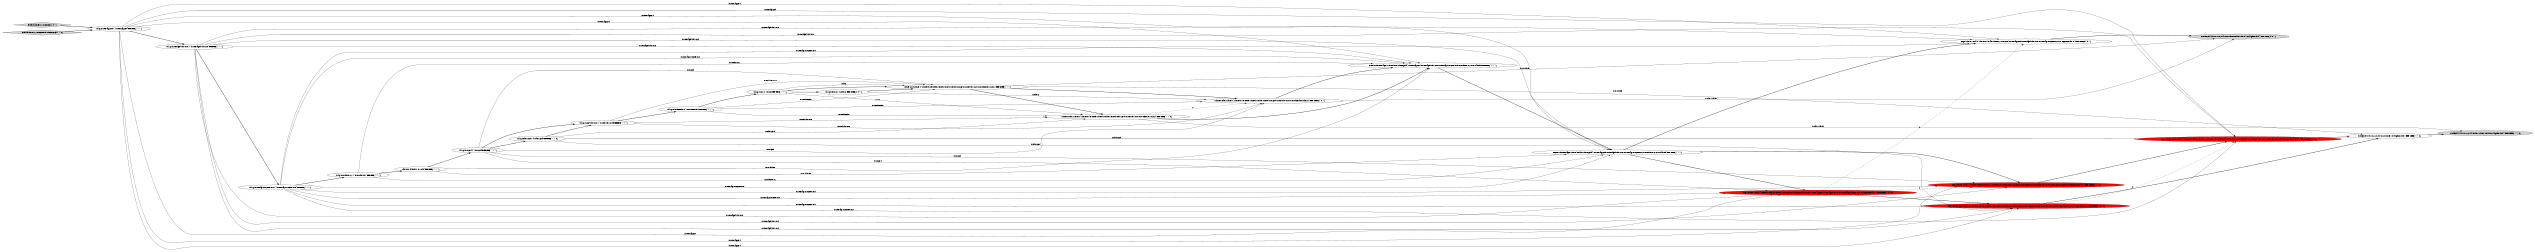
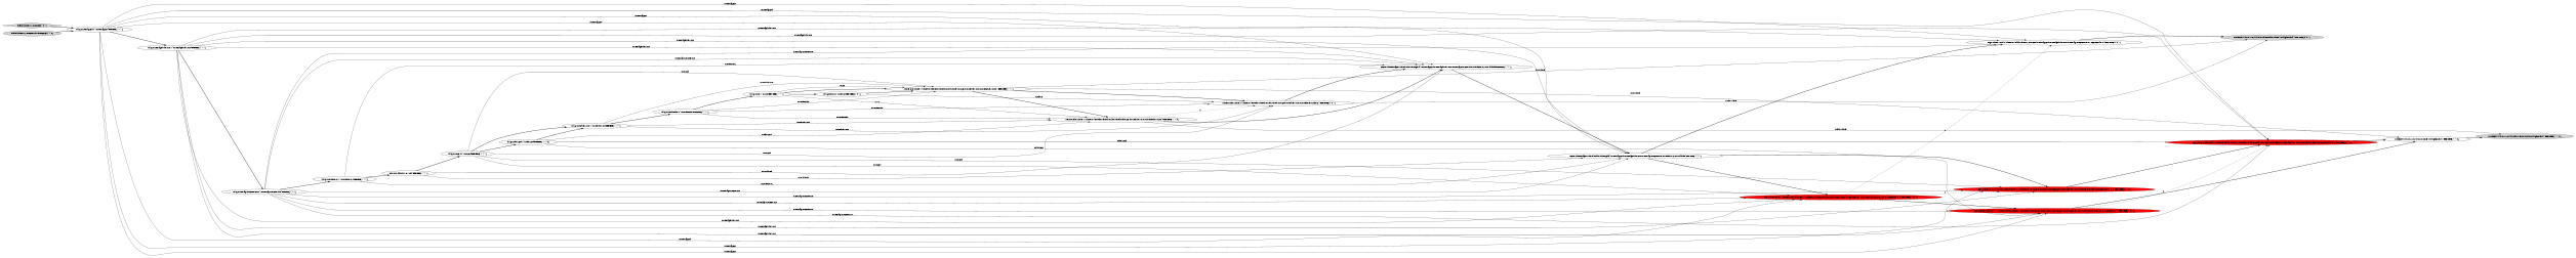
  digraph {
    fontname="Patrick Hand"
    rankdir=LR
    node [fillcolor=white fontname="Patrick Hand" shape=ellipse style=filled]
    edge [fontname="Patrick Hand" style=solid]
    n1 [fillcolor=lightgray label="assertEquals(Lists.newArrayList(someInstance,anotherInstance),result.getContent())@@@18@@@['0', '0', '1']"]
    n2 [fillcolor=red label="Page<Instance> anotherResult = instanceService.findInstancesByNamespaceAndInstanceAppId(anotherAppId,someConfigAppId,someConfigClusterName,someConfigNamespaceName,new PageRequest(0,10))@@@18@@@['1', '0', '0']"]
    n3 [label="assertEquals(Lists.newArrayList(someInstance),result.getContent())@@@19@@@['1', '1', '0']"]
    n4 [fillcolor=red label="Page<Instance> anotherResult = instanceService.findInstancesByNamespaceAndInstanceAppId(anotherAppId,someConfigAppId,someConfigClusterName,someConfigNamespaceName,PageRequest.of(0,10))@@@18@@@['0', '1', '0']"]
    n5 [fillcolor=lightgray label="assertEquals(Lists.newArrayList(anotherInstance),anotherResult.getContent())@@@20@@@['1', '1', '0']"]
    n6 [label="String someAppId = \"someAppId\"@@@8@@@['1', '1', '1']"]
    n7 [label="String someClusterName = \"someClusterName\"@@@9@@@['1', '1', '1']"]
    n8 [fillcolor=red label="Page<Instance> result = instanceService.findInstancesByNamespaceAndInstanceAppId(someAppId,someConfigAppId,someConfigClusterName,someConfigNamespaceName,new PageRequest(0,10))@@@17@@@['1', '0', '0']"]
    n9 [label="String anotherAppId = \"anotherAppId\"@@@9@@@['1', '1', '0']"]
    n10 [fillcolor=red label="Page<Instance> result = instanceService.findInstancesByNamespaceAndInstanceAppId(someAppId,someConfigAppId,someConfigClusterName,someConfigNamespaceName,PageRequest.of(0,10))@@@17@@@['0', '1', '0']"]
    n11 [label="Instance someInstance = instanceService.createInstance(assembleInstance(someAppId,someClusterName,someDataCenter,someIp))@@@13@@@['1', '1', '1']"]
    n12 [label="Instance anotherInstance = instanceService.createInstance(assembleInstance(someAppId,someClusterName,someDataCenter,anotherIp))@@@14@@@['0', '0', '1']"]
    n13 [label="String someDataCenter = \"someDataCenter\"@@@10@@@['1', '1', '1']"]
    n14 [label="Instance anotherInstance = instanceService.createInstance(assembleInstance(anotherAppId,someClusterName,someDataCenter,someIp))@@@14@@@['1', '1', '0']"]
    n15 [label="Page<Instance> result = instanceService.findInstancesByNamespace(someConfigAppId,someConfigClusterName,someConfigNamespaceName,new PageRequest(0,10))@@@17@@@['0', '0', '1']"]
    n16 [label="prepareInstanceConfigForInstance(someInstance.getId(),someConfigAppId,someConfigClusterName,someConfigNamespaceName,someReleaseKey,someValidDate)@@@15@@@['1', '1', '1']"]
    n17 [fillcolor=lightgray label="testFindInstancesByNamespace['0', '0', '1']" shape=diamond]
    n18 [label="String someConfigAppId = \"someConfigAppId\"@@@3@@@['1', '1', '1']"]
    n19 [label="prepareInstanceConfigForInstance(anotherInstance.getId(),someConfigAppId,someConfigClusterName,someConfigNamespaceName,someReleaseKey,someValidDate)@@@16@@@['1', '1', '1']"]
    n20 [label="String someConfigClusterName = \"someConfigClusterName\"@@@4@@@['1', '1', '1']"]
    n21 [label="String someIp = \"someIp\"@@@11@@@['1', '1', '1']"]
    n22 [label="String anotherIp = \"anotherIp\"@@@12@@@['0', '0', '1']"]
    n23 [label="String someReleaseKey = \"someReleaseKey\"@@@6@@@['1', '1', '1']"]
    n24 [label="Date someValidDate = new Date()@@@7@@@['1', '1', '1']"]
    n25 [label="String someConfigNamespaceName = \"someConfigNamespaceName\"@@@5@@@['1', '1', '1']"]
-   n26 [fillcolor=lightgray label="testFindInstancesByNamespaceAndInstanceAppId['0', '1', '0']" shape=diamond]
+   n26 [fillcolor=lightgray label="testFindInstancesByNamespaceAndInstanceAppId['0', '1', '0']"]
    n2 -> n3 [style=bold]
    n2 -> n4 [label=0 style=dashed]
    n3 -> n5 [style=bold]
    n4 -> n3 [style=bold]
    n6 -> n7 [style=bold]
    n6 -> n8 [label=someAppId]
    n6 -> n9 [style=bold]
    n6 -> n10 [label=someAppId]
    n6 -> n11 [label=someAppId]
    n6 -> n12 [label=someAppId]
    n7 -> n11 [label=someClusterName]
    n7 -> n12 [label=someClusterName]
    n7 -> n13 [style=bold]
    n7 -> n14 [label=someClusterName]
    n8 -> n2 [style=bold]
    n8 -> n10 [label=0 style=dashed]
    n8 -> n15 [label=0 style=dashed]
    n9 -> n2 [label=anotherAppId]
    n9 -> n4 [label=anotherAppId]
    n9 -> n7 [style=bold]
    n9 -> n14 [label=anotherAppId]
    n10 -> n4 [style=bold]
    n11 -> n1 [label=someInstance]
    n11 -> n3 [label=someInstance]
    n11 -> n12 [style=bold]
    n11 -> n14 [style=bold]
    n12 -> n1 [label=anotherInstance]
    n12 -> n16 [style=bold]
    n13 -> n11 [label=someDataCenter]
    n13 -> n12 [label=someDataCenter]
    n13 -> n14 [label=someDataCenter]
    n13 -> n21 [style=bold]
    n14 -> n5 [label=anotherInstance]
    n14 -> n12 [label=0 style=dashed]
    n14 -> n16 [style=bold]
    n15 -> n1 [style=bold]
    n16 -> n19 [style=bold]
    n17 -> n18 [style=bold]
    n18 -> n2 [label=someConfigAppId]
    n18 -> n4 [label=someConfigAppId]
    n18 -> n8 [label=someConfigAppId]
    n18 -> n10 [label=someConfigAppId]
    n18 -> n15 [label=someConfigAppId]
    n18 -> n16 [label=someConfigAppId]
    n18 -> n19 [label=someConfigAppId]
    n18 -> n20 [style=bold]
    n19 -> n8 [style=bold]
    n19 -> n10 [style=bold]
    n19 -> n15 [style=bold]
    n20 -> n2 [label=someConfigClusterName]
    n20 -> n4 [label=someConfigClusterName]
    n20 -> n8 [label=someConfigClusterName]
    n20 -> n10 [label=someConfigClusterName]
    n20 -> n15 [label=someConfigClusterName]
    n20 -> n16 [label=someConfigClusterName]
    n20 -> n19 [label=someConfigClusterName]
    n20 -> n25 [style=bold]
    n21 -> n11 [style=bold]
    n21 -> n11 [label=someIp]
    n21 -> n14 [label=someIp]
    n21 -> n22 [style=bold]
    n22 -> n11 [style=bold]
    n22 -> n12 [label=anotherIp]
    n23 -> n16 [label=someReleaseKey]
    n23 -> n19 [label=someReleaseKey]
    n23 -> n24 [style=bold]
    n24 -> n6 [style=bold]
    n24 -> n16 [label=someValidDate]
    n24 -> n19 [label=someValidDate]
    n25 -> n2 [label=someConfigNamespaceName]
    n25 -> n4 [label=someConfigNamespaceName]
    n25 -> n8 [label=someConfigNamespaceName]
    n25 -> n10 [label=someConfigNamespaceName]
    n25 -> n15 [label=someConfigNamespaceName]
    n25 -> n16 [label=someConfigNamespaceName]
    n25 -> n19 [label=someConfigNamespaceName]
    n25 -> n23 [style=bold]
    n26 -> n18 [style=bold]
  }
